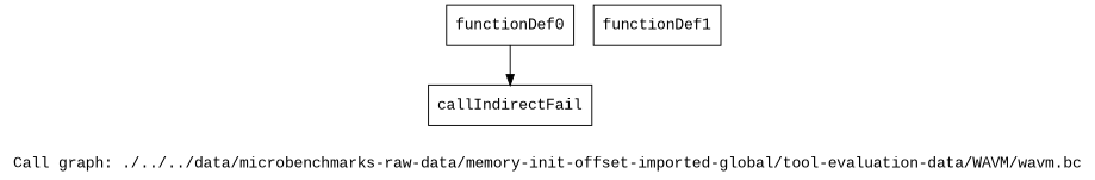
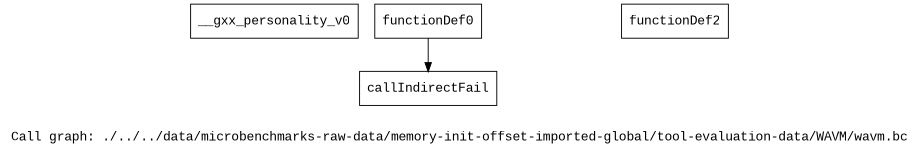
  digraph {
    label="Call graph: ./../../data/microbenchmarks-raw-data/memory-init-offset-imported-global/tool-evaluation-data/WAVM/wavm.bc"
    fontname="Liberation Mono"
    node [shape=record fontname="Liberation Mono"]
+   n1 [label="{__gxx_personality_v0}"]
    n2 [label="{functionDef0}"]
    n3 [label="{callIndirectFail}"]
-   n4 [label="{functionDef1}"]
+   n5 [label="{functionDef2}"]
    n2 -> n3 [fontname="Liberation Mono"]
  }
